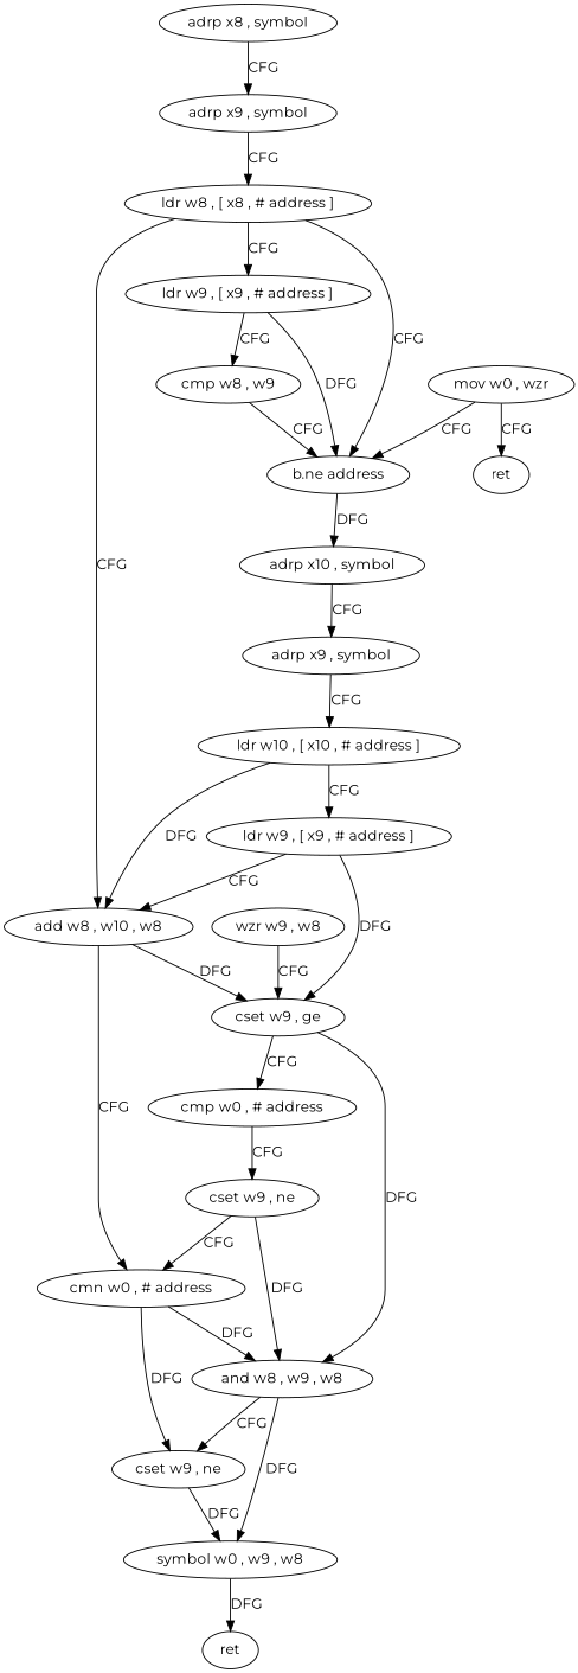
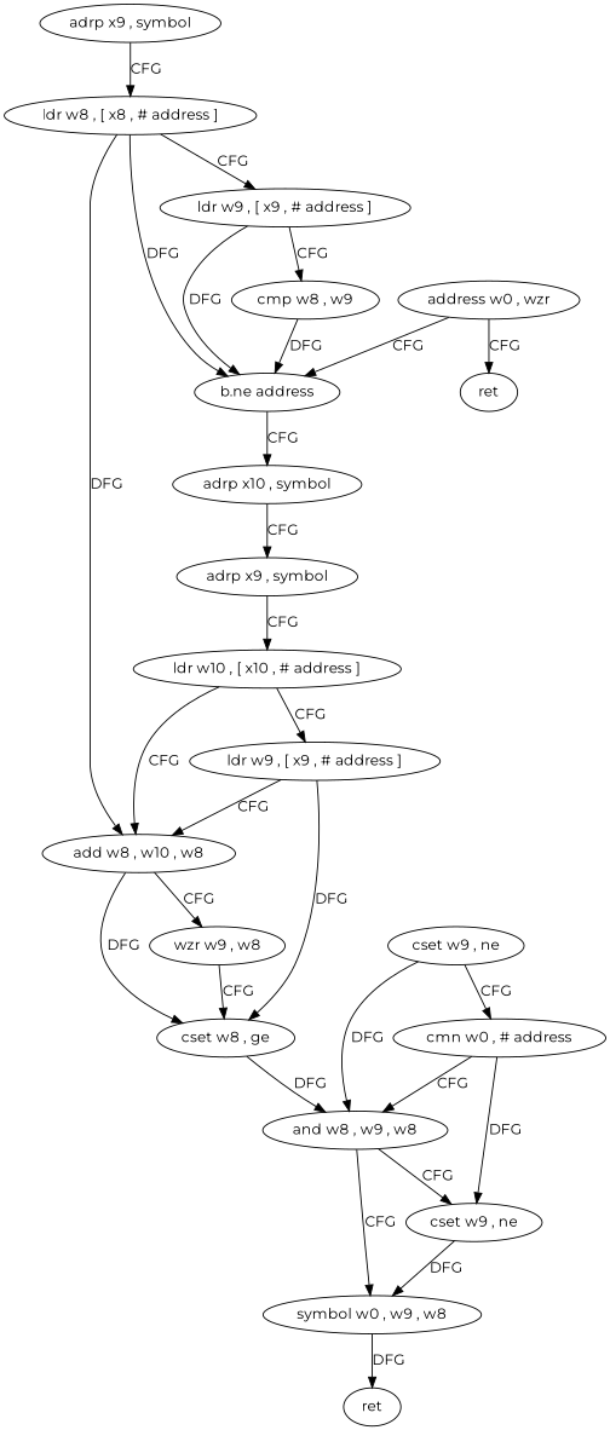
  digraph {
    fontname=Montserrat
    node [fontname=Montserrat]
    edge [fontname=Montserrat]
-   n1 [label="adrp x8 , symbol"]
    n2 [label="adrp x9 , symbol"]
    n3 [label="ldr w8 , [ x8 , # address ]"]
    n4 [label="ldr w9 , [ x9 , # address ]"]
    n5 [label="b.ne address"]
    n6 [label="add w8 , w10 , w8"]
    n7 [label="cmp w8 , w9"]
    n8 [label="adrp x10 , symbol"]
-   n9 [label="cset w9 , ge"]
+   n9 [label="cset w8 , ge"]
    n10 [label="wzr w9 , w8"]
-   n11 [label="mov w0 , wzr"]
+   n11 [label="address w0 , wzr"]
    n12 [label=ret]
    n13 [label="adrp x9 , symbol"]
    n14 [label="ldr w10 , [ x10 , # address ]"]
    n15 [label="ldr w9 , [ x9 , # address ]"]
-   n16 [label="cmp w0 , # address"]
    n17 [label="and w8 , w9 , w8"]
    n18 [label="cset w9 , ne"]
    n19 [label="cset w9 , ne"]
    n20 [label="symbol w0 , w9 , w8"]
    n21 [label="cmn w0 , # address"]
    n22 [label=ret]
-   n1 -> n2 [label=CFG]
    n2 -> n3 [label=CFG]
    n3 -> n4 [label=CFG]
-   n3 -> n5 [label=CFG]
-   n3 -> n6 [label=CFG]
+   n3 -> n5 [label=DFG]
+   n3 -> n6 [label=DFG]
    n4 -> n5 [label=DFG]
    n4 -> n7 [label=CFG]
-   n5 -> n8 [label=DFG]
+   n5 -> n8 [label=CFG]
    n6 -> n9 [label=DFG]
-   n6 -> n21 [label=CFG]
-   n7 -> n5 [label=CFG]
+   n6 -> n10 [label=CFG]
+   n7 -> n5 [label=DFG]
    n8 -> n13 [label=CFG]
-   n9 -> n16 [label=CFG]
    n9 -> n17 [label=DFG]
    n10 -> n9 [label=CFG]
    n11 -> n5 [label=CFG]
    n11 -> n12 [label=CFG]
    n13 -> n14 [label=CFG]
-   n14 -> n6 [label=DFG]
+   n14 -> n6 [label=CFG]
    n14 -> n15 [label=CFG]
    n15 -> n6 [label=CFG]
    n15 -> n9 [label=DFG]
-   n16 -> n18 [label=CFG]
    n17 -> n19 [label=CFG]
-   n17 -> n20 [label=DFG]
+   n17 -> n20 [label=CFG]
    n18 -> n17 [label=DFG]
    n18 -> n21 [label=CFG]
    n19 -> n20 [label=DFG]
    n20 -> n22 [label=DFG]
-   n21 -> n17 [label=DFG]
+   n21 -> n17 [label=CFG]
    n21 -> n19 [label=DFG]
  }
